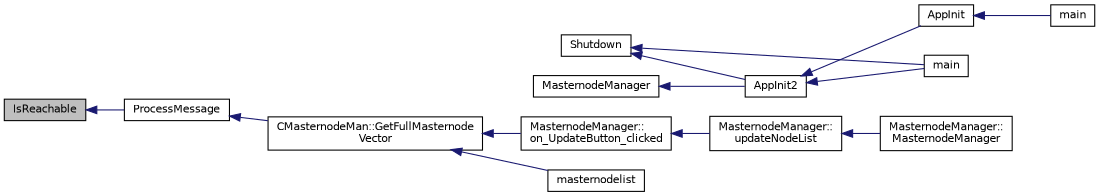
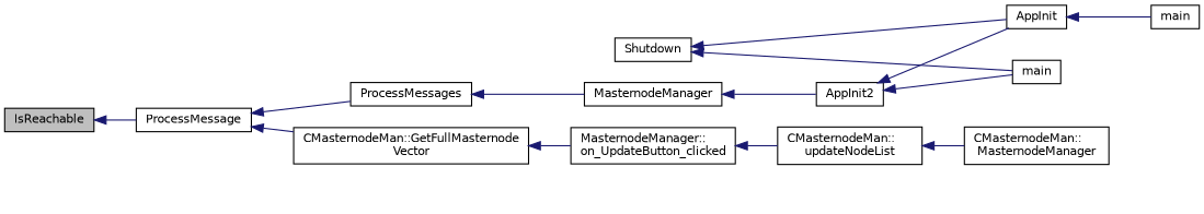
  digraph {
    rankdir=LR
    node [color=black fillcolor=white fontname=Helvetica fontsize=10 shape=record style=filled]
    edge [color=midnightblue dir=back fontname=Helvetica fontsize=10 labelfontname=Helvetica labelfontsize=10 style=solid]
    n1 [fillcolor=grey75 fontcolor=black height=0.2 label=IsReachable width=0.4]
    n2 [height=0.2 label=ProcessMessage width=0.4]
+   n3 [height=0.2 label=ProcessMessages width=0.4]
    n4 [height=0.2 label="CMasternodeMan::GetFullMasternode\lVector" width=0.4]
    n5 [height=0.2 label=MasternodeManager width=0.4]
    n6 [height=0.2 label="MasternodeManager::\lon_UpdateButton_clicked" width=0.4]
-   n7 [height=0.2 label=masternodelist width=0.4]
    n8 [height=0.2 label=AppInit2 width=0.4]
    n9 [height=0.2 label=AppInit width=0.4]
    n10 [height=0.2 label=main width=0.4]
    n11 [height=0.2 label=main width=0.4]
    n12 [height=0.2 label=Shutdown width=0.4]
-   n13 [height=0.2 label="MasternodeManager::\lupdateNodeList" width=0.4]
-   n14 [height=0.2 label="MasternodeManager::\lMasternodeManager" width=0.4]
+   n13 [height=0.2 label="CMasternodeMan::\lupdateNodeList" width=0.4]
+   n14 [height=0.2 label="CMasternodeMan::\lMasternodeManager" width=0.4]
    n1 -> n2
+   n2 -> n3
    n2 -> n4
+   n3 -> n5
    n4 -> n6
-   n4 -> n7
    n5 -> n8
    n6 -> n13
    n8 -> n9
    n8 -> n10
    n9 -> n11
-   n12 -> n8
+   n12 -> n9
    n12 -> n10
    n13 -> n14
  }
